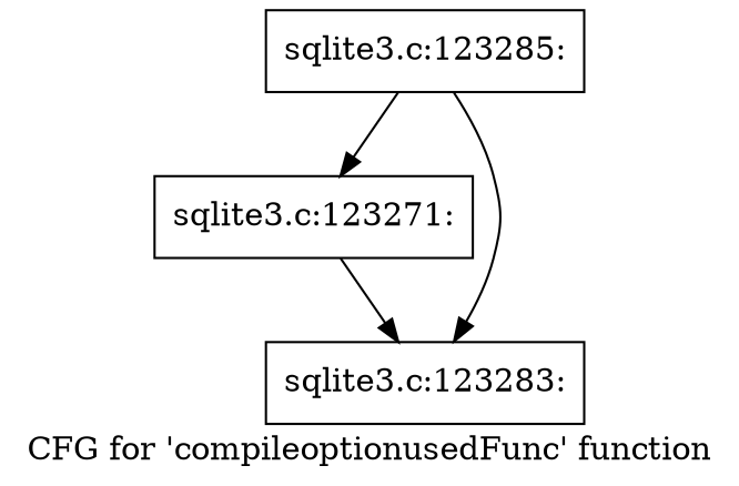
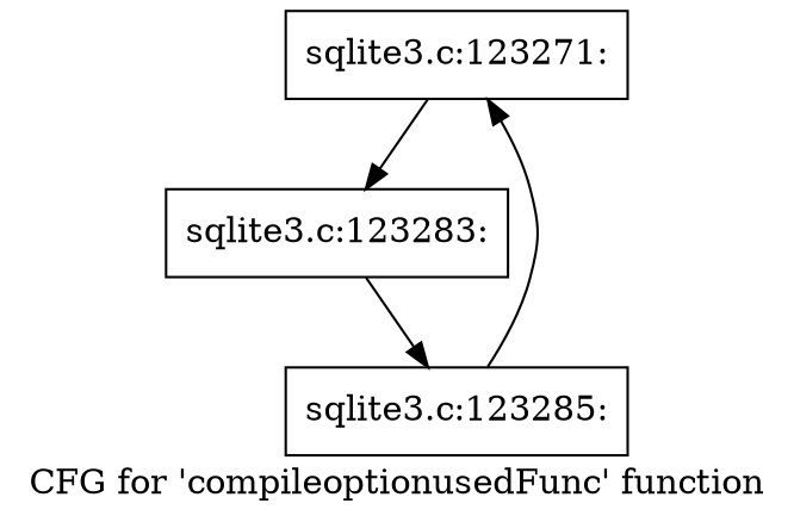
  digraph {
    label="CFG for 'compileoptionusedFunc' function"
    node [shape=record]
    n1 [label="{sqlite3.c:123271:}"]
    n2 [label="{sqlite3.c:123283:}"]
    n3 [label="{sqlite3.c:123285:}"]
    n1 -> n2
-   n3 -> n2
+   n2 -> n3
    n3 -> n1
  }
